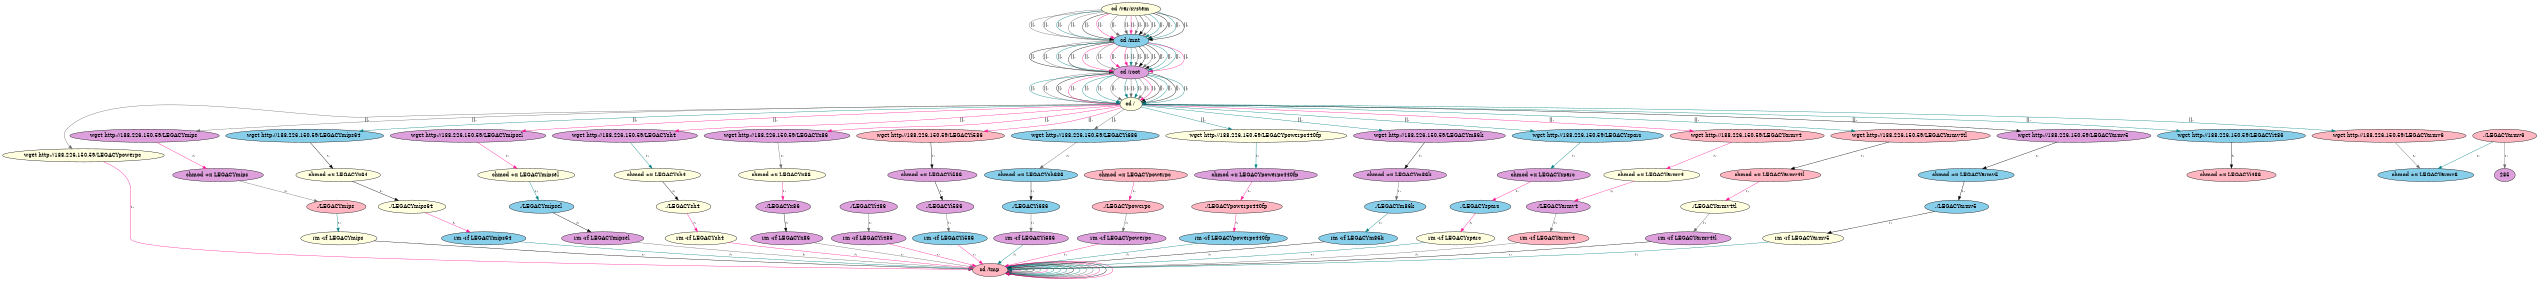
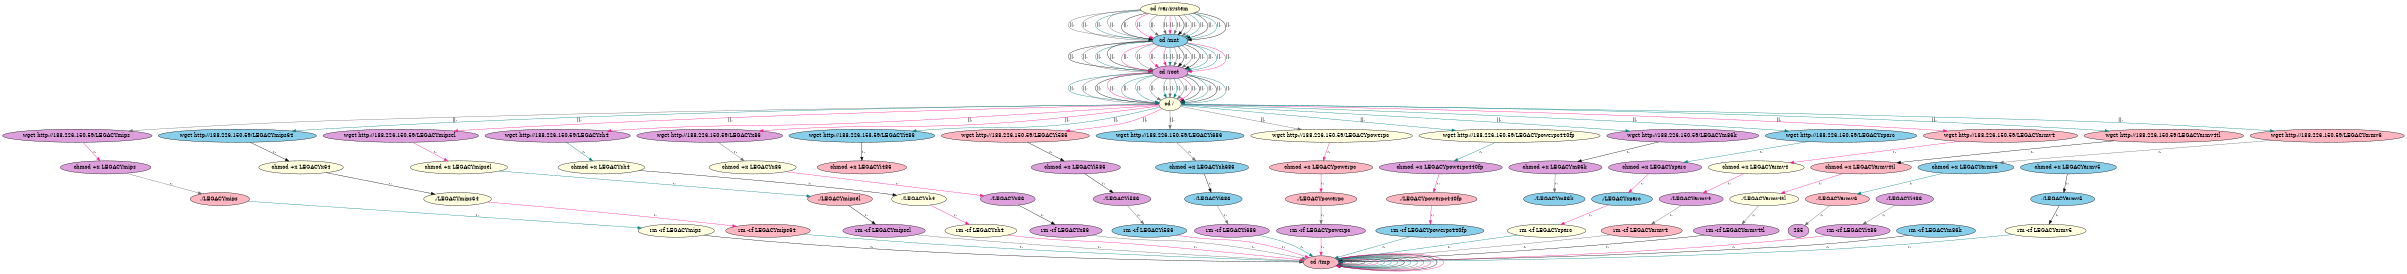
  digraph {
    node [fillcolor=plum style=filled]
    edge [color=teal]
    n1 [fillcolor=lightpink label="cd /tmp "]
    n2 [fillcolor=lightyellow label="cd /var/system "]
    n3 [fillcolor=skyblue label="cd /mnt "]
    n4 [label="cd /root "]
    n5 [fillcolor=lightyellow label="cd / "]
    n6 [label="wget http://188.226.150.59/LEGACYmips "]
    n7 [fillcolor=skyblue label="wget http://188.226.150.59/LEGACYmips64 "]
    n8 [label="wget http://188.226.150.59/LEGACYmipsel "]
    n9 [label="wget http://188.226.150.59/LEGACYsh4 "]
    n10 [label="wget http://188.226.150.59/LEGACYx86 "]
-   n11 [fillcolor=skyblue label="wget http://188.226.150.59/LEGACYi486 "]
+   n11 [fillcolor=skyblue label="wget http://188.226.153.59/LEGACYi486"]
    n12 [fillcolor=lightpink label="wget http://188.226.150.59/LEGACYi586 "]
    n13 [fillcolor=skyblue label="wget http://188.226.150.59/LEGACYi686 "]
    n14 [fillcolor=lightyellow label="wget http://188.226.150.59/LEGACYpowerpc "]
    n15 [fillcolor=lightyellow label="wget http://188.226.150.59/LEGACYpowerpc440fp "]
    n16 [label="wget http://188.226.150.59/LEGACYm86k "]
    n17 [fillcolor=skyblue label="wget http://188.226.150.59/LEGACYsparc "]
    n18 [fillcolor=lightpink label="wget http://188.226.150.59/LEGACYarmv4 "]
    n19 [fillcolor=lightpink label="wget http://188.226.150.59/LEGACYarmv4tl "]
-   n20 [label="wget http://188.226.150.59/LEGACYarmv5 "]
    n21 [fillcolor=lightpink label="wget http://188.226.150.59/LEGACYarmv6 "]
    n22 [label="chmod +x LEGACYmips "]
    n23 [fillcolor=lightyellow label="chmod +x LEGACYx64"]
    n24 [fillcolor=lightyellow label="chmod +x LEGACYmipsel "]
    n25 [fillcolor=lightyellow label="chmod +x LEGACYsh4 "]
    n26 [fillcolor=lightyellow label="chmod +x LEGACYx86 "]
    n27 [fillcolor=lightpink label="chmod +x LEGACYi486 "]
    n28 [label="chmod +x LEGACYi586 "]
    n29 [fillcolor=skyblue label="chmod +x LEGACYsh686"]
    n30 [fillcolor=lightpink label="chmod +x LEGACYpowerpc "]
    n31 [label="chmod +x LEGACYpowerpc440fp "]
    n32 [label="chmod +x LEGACYm86k "]
    n33 [label="chmod +x LEGACYsparc "]
    n34 [fillcolor=lightyellow label="chmod +x LEGACYarmv4 "]
    n35 [fillcolor=lightpink label="chmod +x LEGACYarmv4tl "]
    n36 [fillcolor=skyblue label="chmod +x LEGACYarmv5 "]
    n37 [fillcolor=skyblue label="chmod +x LEGACYarmv6 "]
    n38 [fillcolor=lightpink label="./LEGACYmips "]
    n39 [fillcolor=lightyellow label="rm -rf LEGACYmips "]
    n40 [fillcolor=lightyellow label="./LEGACYmips64 "]
-   n41 [fillcolor=skyblue label="rm -rf LEGACYmips64 "]
-   n42 [fillcolor=skyblue label="./LEGACYmipsel "]
+   n41 [fillcolor=lightpink label="rm -rf LEGACYmips64 "]
+   n42 [fillcolor=lightpink label="./LEGACYmipsel "]
    n43 [label="rm -rf LEGACYmipsel "]
    n44 [fillcolor=lightyellow label="./LEGACYsh4 "]
    n45 [fillcolor=lightyellow label="rm -rf LEGACYsh4 "]
    n46 [label="./LEGACYx86 "]
    n47 [label="rm -rf LEGACYx86 "]
    n48 [label="./LEGACYi486 "]
    n49 [label="rm -rf LEGACYi486 "]
    n50 [label="./LEGACYi586 "]
    n51 [fillcolor=skyblue label="rm -rf LEGACYi586 "]
    n52 [fillcolor=skyblue label="./LEGACYi686 "]
    n53 [label="rm -rf LEGACYi686 "]
    n54 [fillcolor=lightpink label="./LEGACYpowerpc "]
    n55 [label="rm -rf LEGACYpowerpc "]
    n56 [fillcolor=lightpink label="./LEGACYpowerpc440fp "]
    n57 [fillcolor=skyblue label="rm -rf LEGACYpowerpc440fp "]
    n58 [fillcolor=skyblue label="./LEGACYm86k "]
    n59 [fillcolor=skyblue label="rm -rf LEGACYm86k "]
    n60 [fillcolor=skyblue label="./LEGACYsparc "]
    n61 [fillcolor=lightyellow label="rm -rf LEGACYsparc "]
    n62 [label="./LEGACYarmv4 "]
    n63 [fillcolor=lightpink label="rm -rf LEGACYarmv4 "]
    n64 [fillcolor=lightyellow label="./LEGACYarmv4tl "]
    n65 [label="rm -rf LEGACYarmv4tl "]
    n66 [fillcolor=skyblue label="./LEGACYarmv5 "]
    n67 [fillcolor=lightyellow label="rm -rf LEGACYarmv5 "]
    n68 [fillcolor=lightpink label="./LEGACYarmv6 "]
    285
    n1 -> n1
    n1 -> n1 [color=deeppink]
    n1 -> n1 [color=gray40]
    n1 -> n1 [color=black]
    n1 -> n1 [color=gray40]
    n1 -> n1 [color=deeppink]
    n1 -> n1
    n1 -> n1
    n1 -> n1
    n1 -> n1 [color=black]
    n1 -> n1
    n1 -> n1 [color=gray40]
    n1 -> n1 [color=gray40]
    n1 -> n1 [color=deeppink]
    n1 -> n1 [color=black]
    n1 -> n1 [color=deeppink]
    n2 -> n3 [color=gray40 label="||,"]
    n2 -> n3 [color=gray40 label="||,"]
    n2 -> n3 [label="||,"]
    n2 -> n3 [color=gray40 label="||,"]
    n2 -> n3 [color=black label="||,"]
    n2 -> n3 [color=deeppink label="||,"]
    n2 -> n3 [color=gray40 label="||,"]
    n2 -> n3 [color=gray40 label="||,"]
    n2 -> n3 [color=deeppink label="||,"]
    n2 -> n3 [color=gray40 label="||,"]
    n2 -> n3 [color=black label="||,"]
    n2 -> n3 [color=gray40 label="||,"]
    n2 -> n3 [label="||,"]
    n2 -> n3 [color=black label="||,"]
    n2 -> n3 [label="||,"]
    n2 -> n3 [color=black label="||,"]
    n3 -> n4 [color=black label="||,"]
    n3 -> n4 [color=gray40 label="||,"]
    n3 -> n4 [label="||,"]
    n3 -> n4 [color=black label="||,"]
    n3 -> n4 [color=deeppink label="||,"]
    n3 -> n4 [color=gray40 label="||,"]
    n3 -> n4 [color=deeppink label="||,"]
    n3 -> n4 [color=deeppink label="||,"]
    n3 -> n4 [label="||,"]
    n3 -> n4 [color=gray40 label="||,"]
    n3 -> n4 [color=black label="||,"]
    n3 -> n4 [color=gray40 label="||,"]
    n3 -> n4 [color=black label="||,"]
    n3 -> n4 [label="||,"]
    n3 -> n4 [label="||,"]
    n3 -> n4 [color=deeppink label="||,"]
    n4 -> n5 [label="||,"]
    n4 -> n5 [color=gray40 label="||,"]
    n4 -> n5 [color=black label="||,"]
    n4 -> n5 [color=deeppink label="||,"]
    n4 -> n5 [label="||,"]
    n4 -> n5 [label="||,"]
    n4 -> n5 [color=gray40 label="||,"]
    n4 -> n5 [label="||,"]
    n4 -> n5 [color=gray40 label="||,"]
    n4 -> n5 [label="||,"]
    n4 -> n5 [color=gray40 label="||,"]
    n4 -> n5 [color=deeppink label="||,"]
    n4 -> n5 [color=black label="||,"]
    n4 -> n5 [label="||,"]
    n4 -> n5 [color=black label="||,"]
    n4 -> n5 [label="||,"]
    n5 -> n6 [color=gray40 label="||,"]
    n5 -> n7 [label="||,"]
    n5 -> n8 [color=deeppink label="||,"]
    n5 -> n9 [color=deeppink label="||,"]
    n5 -> n10 [color=deeppink label="||,"]
    n5 -> n11 [label="||,"]
    n5 -> n12 [color=deeppink label="||,"]
    n5 -> n13 [color=gray40 label="||,"]
    n5 -> n14 [color=gray40 label="||,"]
    n5 -> n15 [label="||,"]
    n5 -> n16 [label="||,"]
    n5 -> n17 [label="||,"]
    n5 -> n18 [color=deeppink label="||,"]
    n5 -> n19 [label="||,"]
-   n5 -> n20 [color=black label="||,"]
    n5 -> n21 [label="||,"]
    n6 -> n22 [color=deeppink label=";,"]
    n7 -> n23 [color=black label=";,"]
    n8 -> n24 [color=deeppink label=";,"]
    n9 -> n25 [label=";,"]
    n10 -> n26 [color=gray40 label=";,"]
    n11 -> n27 [color=black label=";,"]
    n12 -> n28 [color=black label=";,"]
    n13 -> n29 [color=gray40 label=";,"]
-   n14 -> n1 [color=deeppink label=";,"]
+   n14 -> n30 [color=deeppink label=";,"]
    n15 -> n31 [label=";,"]
    n16 -> n32 [color=black label=";,"]
    n17 -> n33 [label=";,"]
    n18 -> n34 [color=deeppink label=";,"]
    n19 -> n35 [color=black label=";,"]
-   n20 -> n36 [color=black label=";,"]
    n21 -> n37 [color=gray40 label=";,"]
    n22 -> n38 [color=gray40 label=";,"]
    n23 -> n40 [color=black label=";,"]
    n24 -> n42 [label=";,"]
    n25 -> n44 [color=black label=";,"]
    n26 -> n46 [color=deeppink label=";,"]
    n28 -> n50 [color=black label=";,"]
    n29 -> n52 [color=black label=";,"]
    n30 -> n54 [color=deeppink label=";,"]
    n31 -> n56 [color=deeppink label=";,"]
    n32 -> n58 [color=gray40 label=";,"]
    n33 -> n60 [color=deeppink label=";,"]
    n34 -> n62 [color=deeppink label=";,"]
    n35 -> n64 [color=deeppink label=";,"]
    n36 -> n66 [color=black label=";,"]
-   n68 -> n37 [label=";,"]
+   n37 -> n68 [label=";,"]
    n38 -> n39 [label=";,"]
    n39 -> n1 [color=black label=";,"]
    n40 -> n41 [color=deeppink label=";,"]
    n41 -> n1 [label=";,"]
    n42 -> n43 [color=black label=";,"]
    n43 -> n1 [color=gray40 label=";,"]
    n44 -> n45 [color=deeppink label=";,"]
    n45 -> n1 [color=deeppink label=";,"]
    n46 -> n47 [color=black label=";,"]
    n47 -> n1 [color=gray40 label=";,"]
    n48 -> n49 [color=gray40 label=";,"]
    n49 -> n1 [color=deeppink label=";,"]
    n50 -> n51 [color=gray40 label=";,"]
    n51 -> n1 [color=deeppink label=";,"]
    n52 -> n53 [color=gray40 label=";,"]
    n53 -> n1 [label=";,"]
    n54 -> n55 [color=gray40 label=";,"]
    n55 -> n1 [color=deeppink label=";,"]
    n56 -> n57 [color=deeppink label=";,"]
    n57 -> n1 [label=";,"]
-   n58 -> n59 [label=";,"]
    n59 -> n1 [color=black label=";,"]
    n60 -> n61 [color=deeppink label=";,"]
    n61 -> n1 [label=";,"]
    n62 -> n63 [color=gray40 label=";,"]
    n63 -> n1 [color=gray40 label=";,"]
    n64 -> n65 [color=gray40 label=";,"]
    n65 -> n1 [color=black label=";,"]
    n66 -> n67 [color=black label=";,"]
    n67 -> n1 [label=";,"]
    n68 -> 285 [color=gray40 label=";,"]
  }
